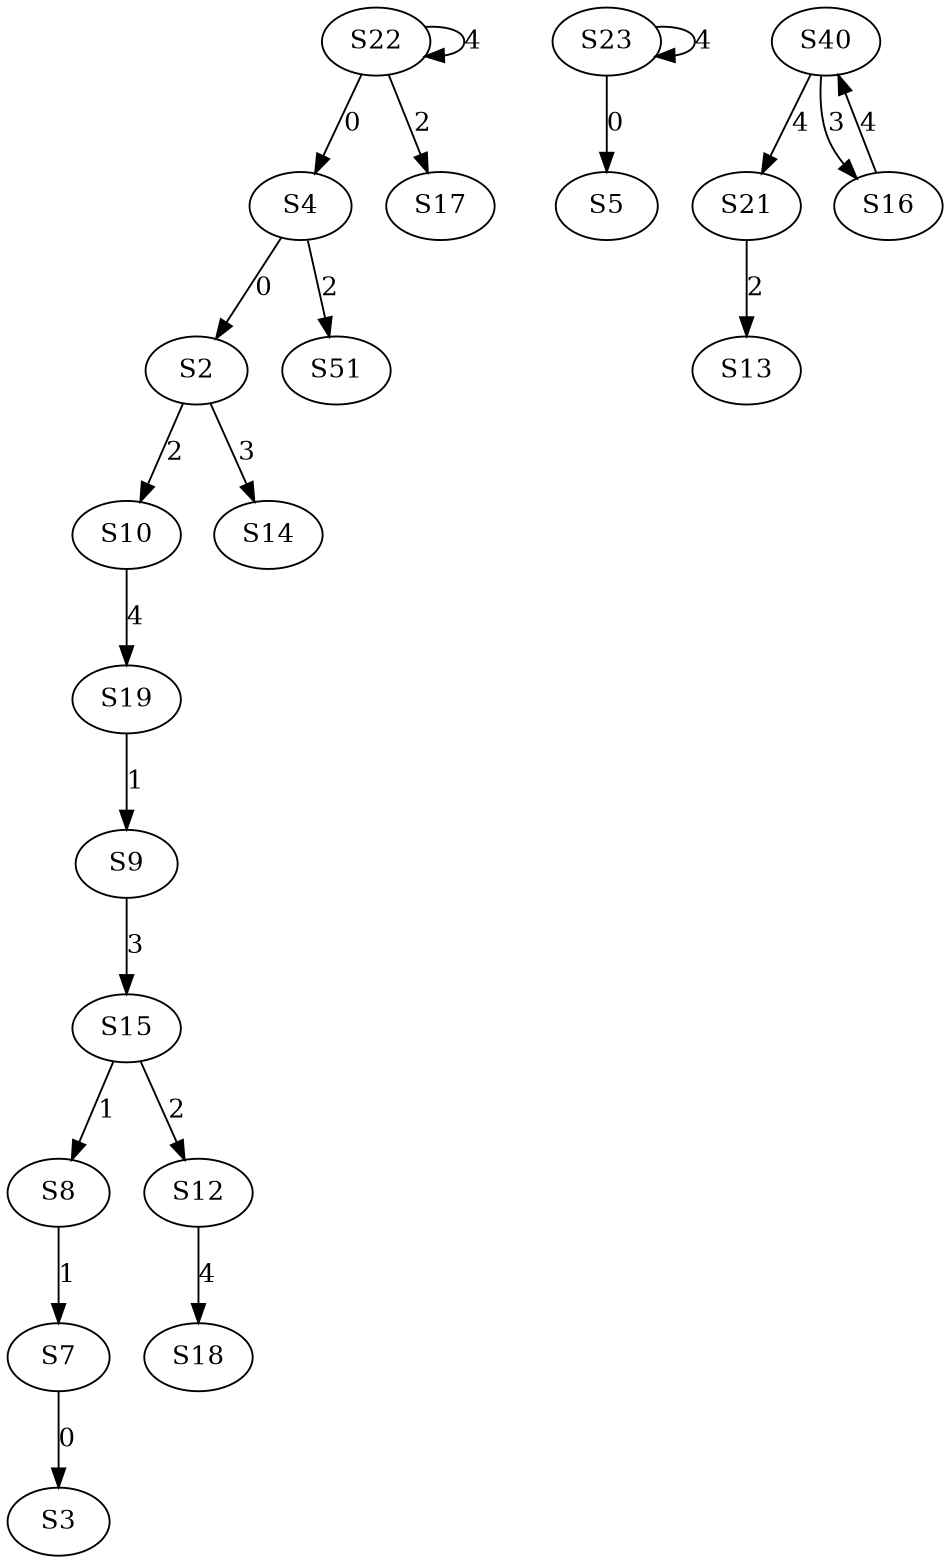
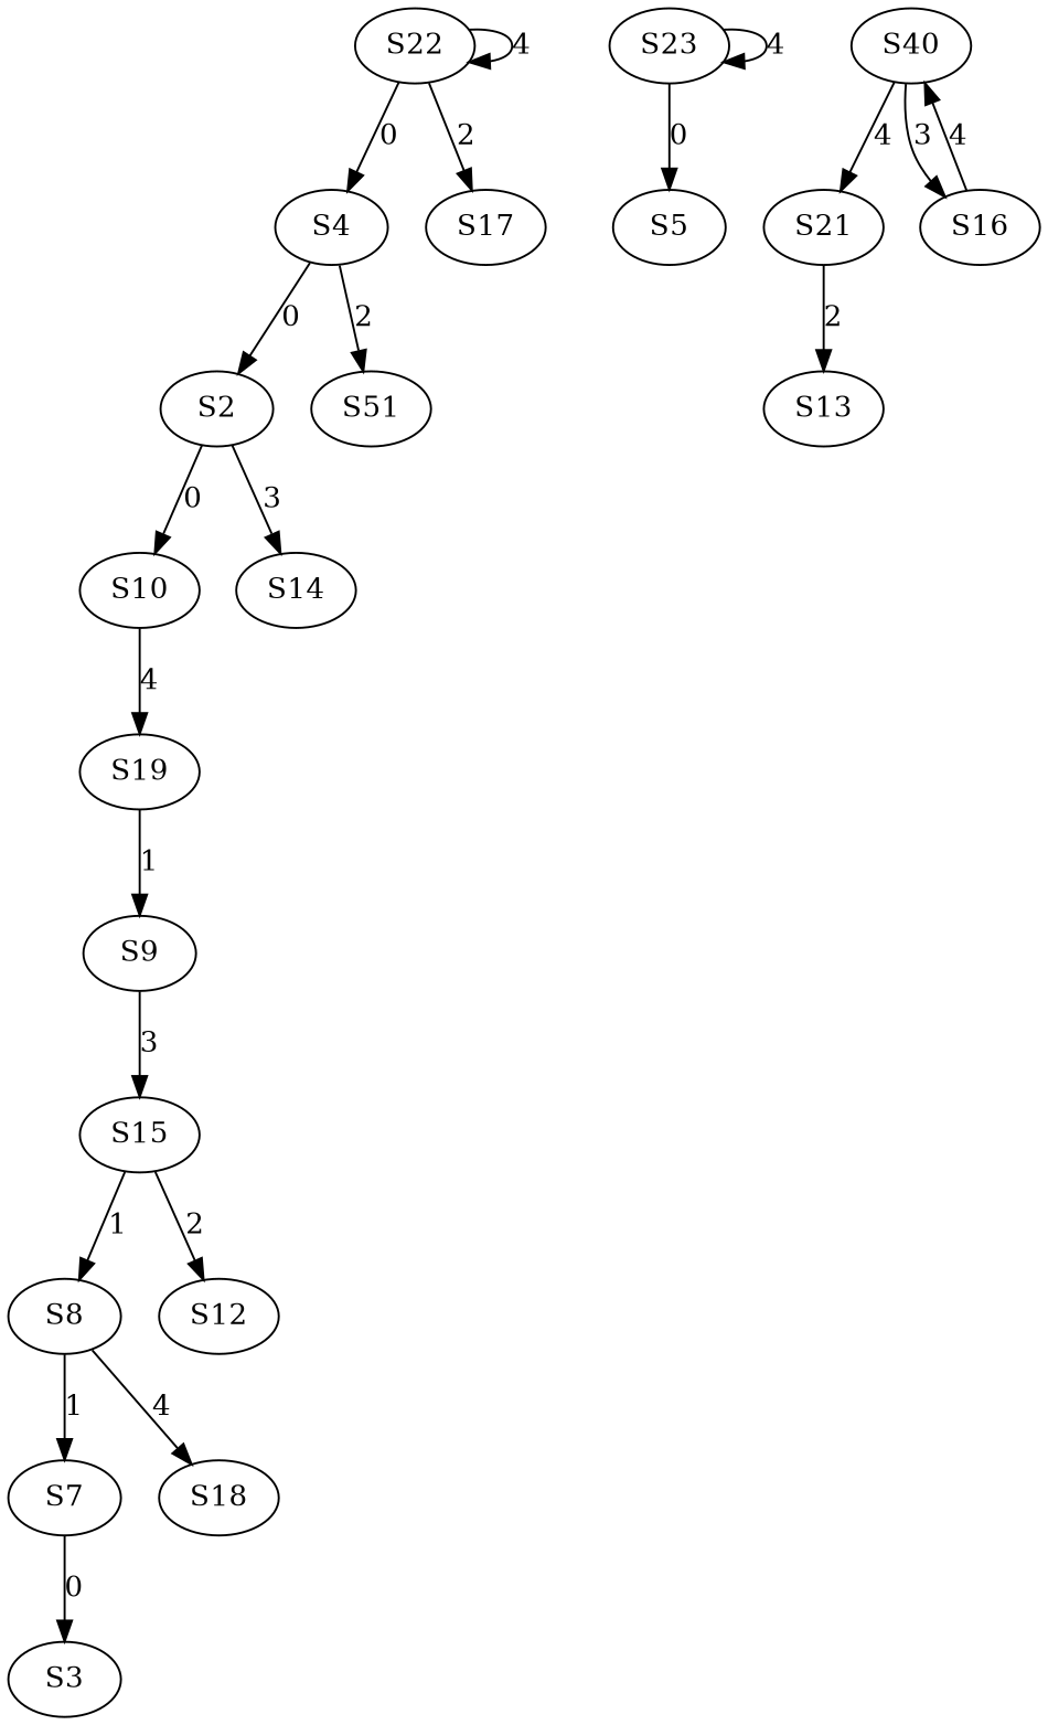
  strict digraph {
    S4
    S2
    n3 [label=S51]
    S10
    S14
    S19
    S7
    S3
    S22
    S17
    S23
    S5
    S8
    S18
    S15
    S12
    S9
    S21
    S13
    n20 [label=S40]
    S16
    S4 -> S2 [label=0]
    S4 -> n3 [label=2]
-   S2 -> S10 [label=2]
+   S2 -> S10 [label=0]
    S2 -> S14 [label=3]
    S10 -> S19 [label=4]
    S19 -> S9 [label=1]
    S7 -> S3 [label=0]
    S22 -> S4 [label=0]
    S22 -> S22 [label=4]
    S22 -> S17 [label=2]
    S23 -> S23 [label=4]
    S23 -> S5 [label=0]
    S8 -> S7 [label=1]
-   S12 -> S18 [label=4]
+   S8 -> S18 [label=4]
    S15 -> S8 [label=1]
    S15 -> S12 [label=2]
    S9 -> S15 [label=3]
    S21 -> S13 [label=2]
    n20 -> S21 [label=4]
    n20 -> S16 [label=3]
    S16 -> n20 [label=4]
  }
